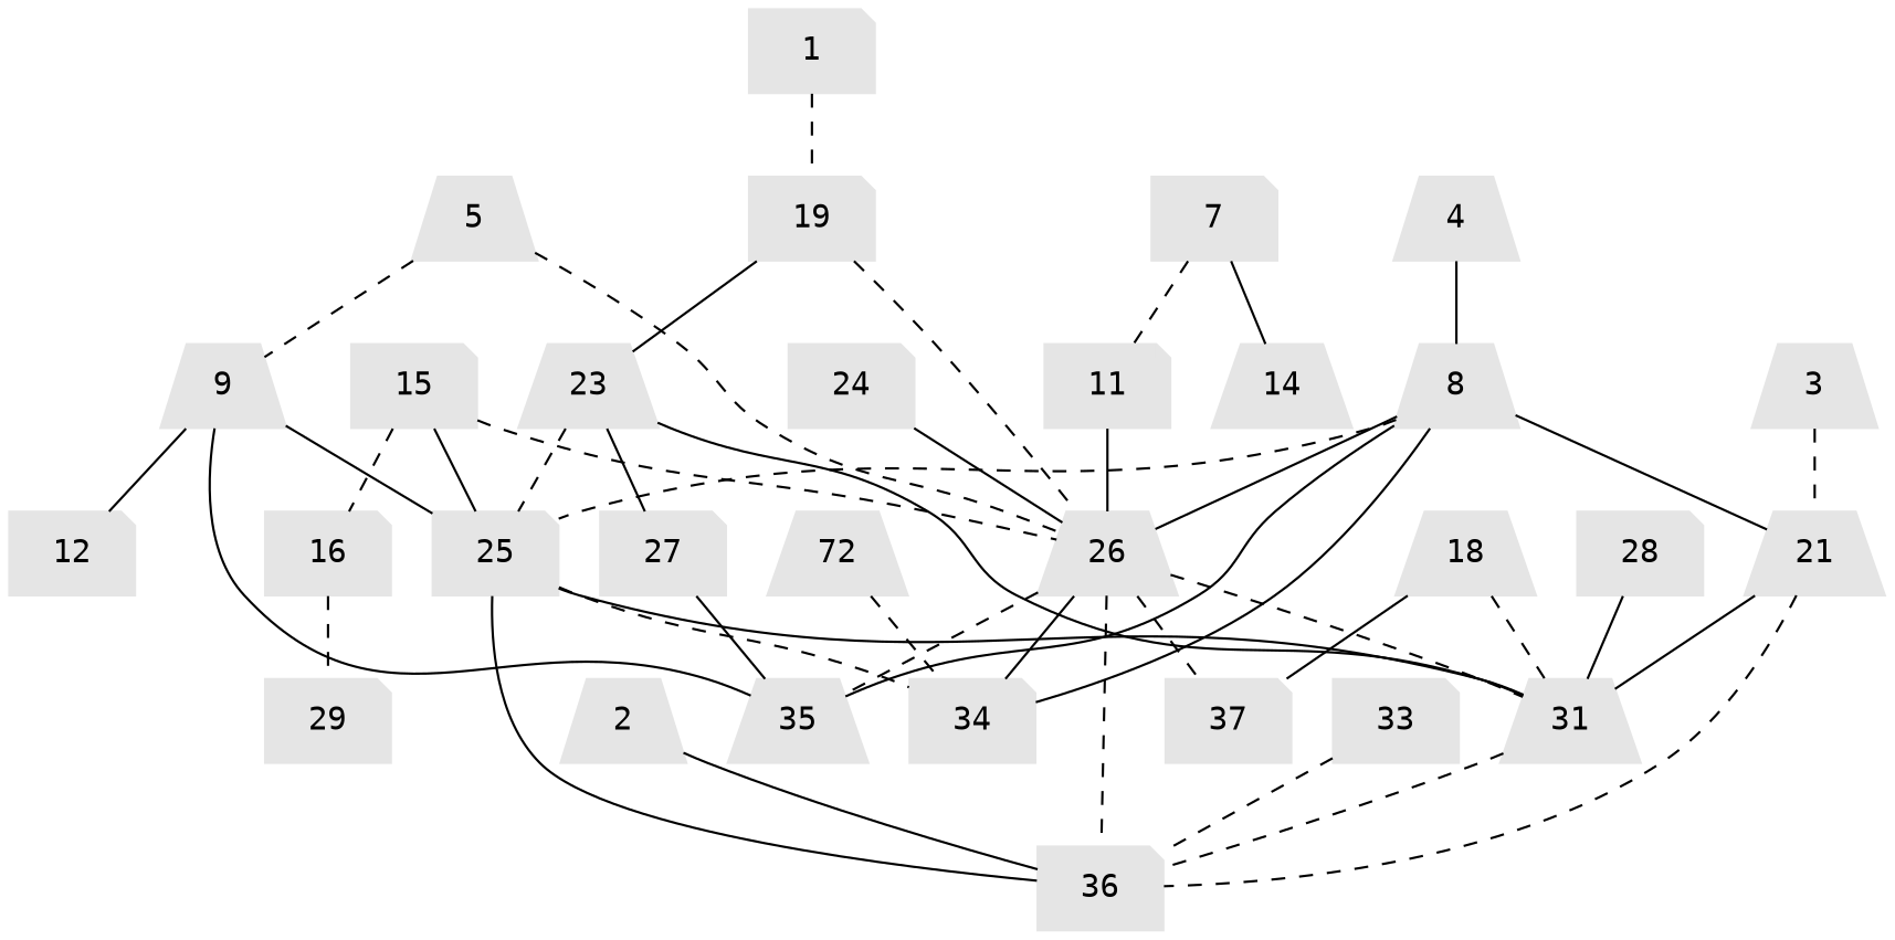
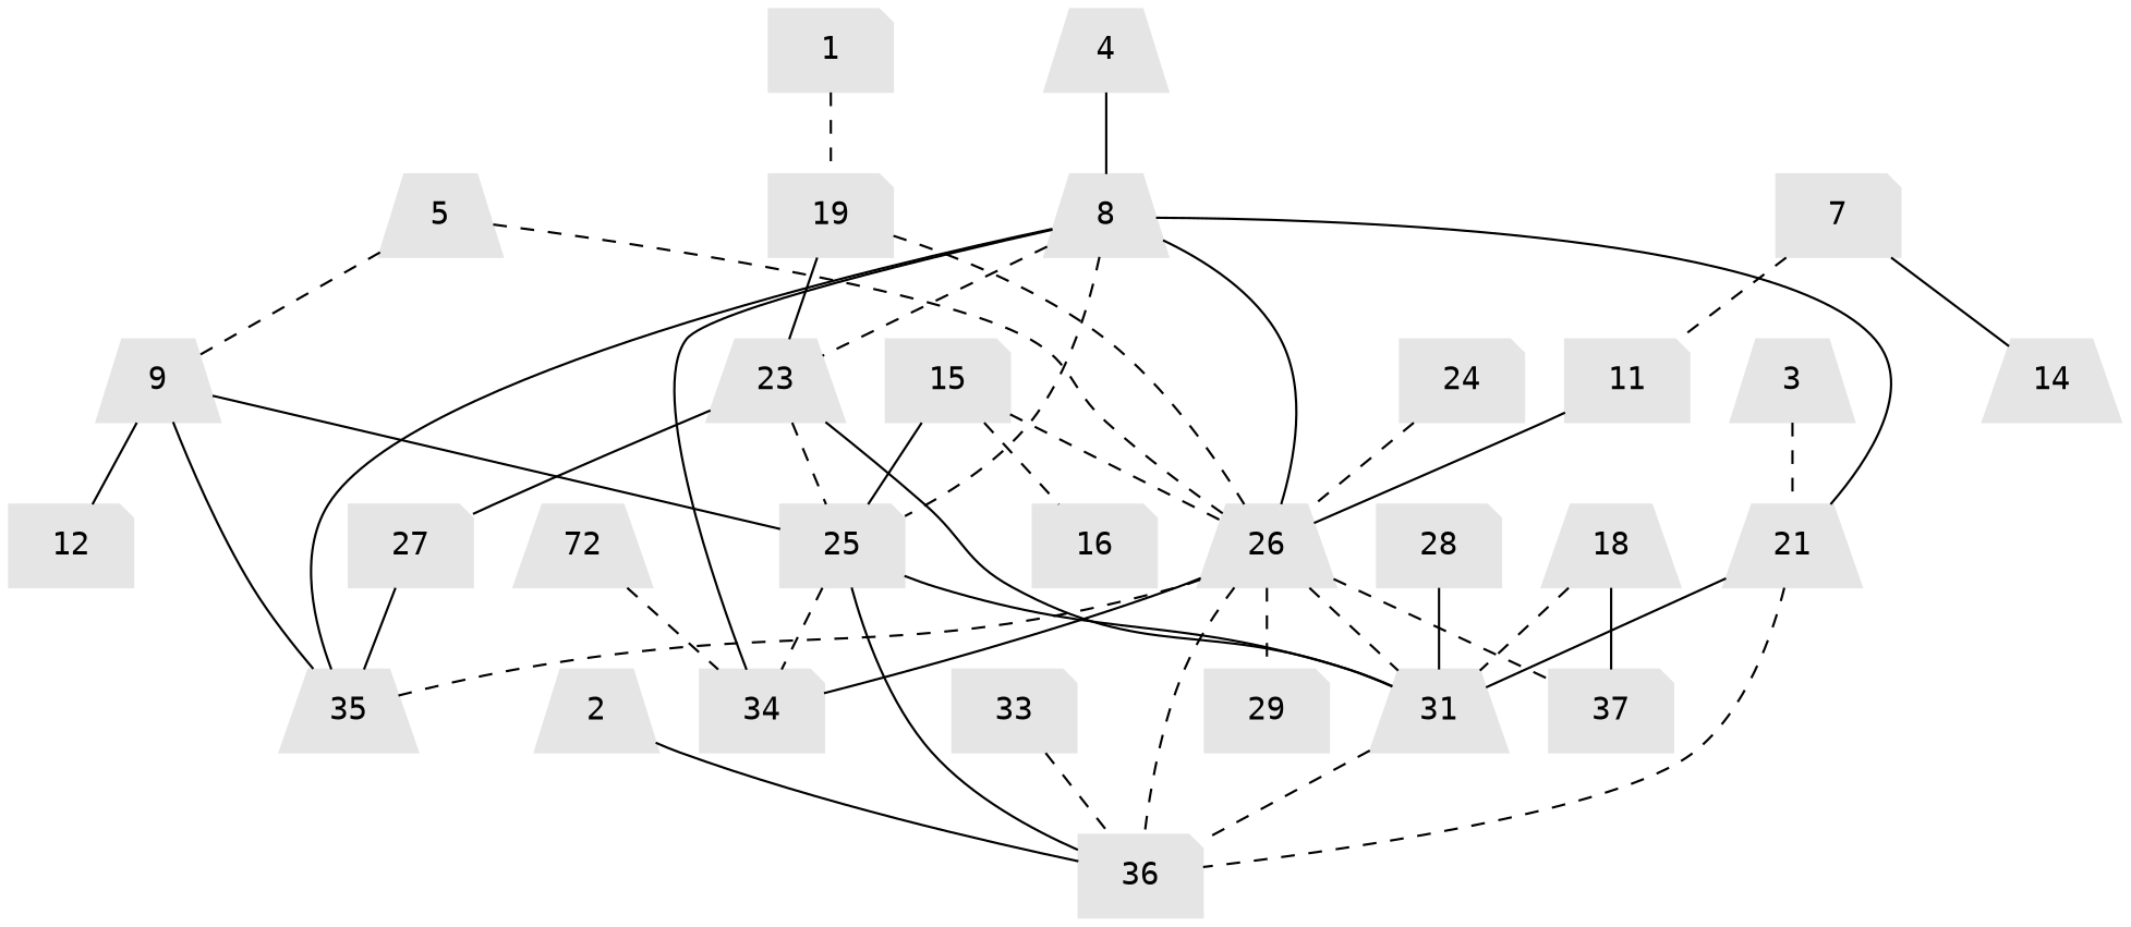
  graph {
    fontname="DejaVu Sans Mono"
    node [color=gray90 fontname="DejaVu Sans Mono" shape=note style=filled]
    edge [fontname="DejaVu Sans Mono" style=solid weight=1.0]
    1
    19
    26 [shape=trapezium]
    23 [shape=trapezium]
    2 [shape=trapezium]
    36
    3 [shape=trapezium]
    21 [shape=trapezium]
    31 [shape=trapezium]
    4 [shape=trapezium]
    8 [shape=trapezium]
    25
    34
    35 [shape=trapezium]
    5 [shape=trapezium]
    9 [shape=trapezium]
    12
    37
    29
    7
    11
    14 [shape=trapezium]
    27
    15
    16
    18 [shape=trapezium]
    n27 [label=72 shape=trapezium]
    24
    28
    33
    1 -- 19 [style=dashed]
    19 -- 26 [style=dashed]
    19 -- 23
    26 -- 36 [style=dashed weight=2.0]
    26 -- 31 [style=dashed weight=2.0]
    26 -- 34
    26 -- 35 [style=dashed]
    26 -- 37 [style=dashed]
-   16 -- 29 [style=dashed]
+   26 -- 29 [style=dashed]
    23 -- 31
    23 -- 25 [style=dashed]
    23 -- 27
    2 -- 36
    3 -- 21 [style=dashed]
    21 -- 36 [style=dashed]
    21 -- 31
    31 -- 36 [style=dashed]
    4 -- 8
    8 -- 26 [weight=2.0]
+   8 -- 23 [style=dashed weight=2.0]
    8 -- 21
    8 -- 25 [style=dashed]
    8 -- 34
    8 -- 35
    25 -- 36
    25 -- 31
    25 -- 34 [style=dashed]
    5 -- 26 [style=dashed]
    5 -- 9 [style=dashed]
    9 -- 25
    9 -- 35
    9 -- 12
    7 -- 11 [style=dashed]
    7 -- 14
    11 -- 26
    27 -- 35
    15 -- 26 [style=dashed]
    15 -- 25
    15 -- 16 [style=dashed]
    18 -- 31 [style=dashed]
    18 -- 37
    n27 -- 34 [style=dashed]
-   24 -- 26
+   24 -- 26 [style=dashed]
    28 -- 31
    33 -- 36 [style=dashed]
  }
